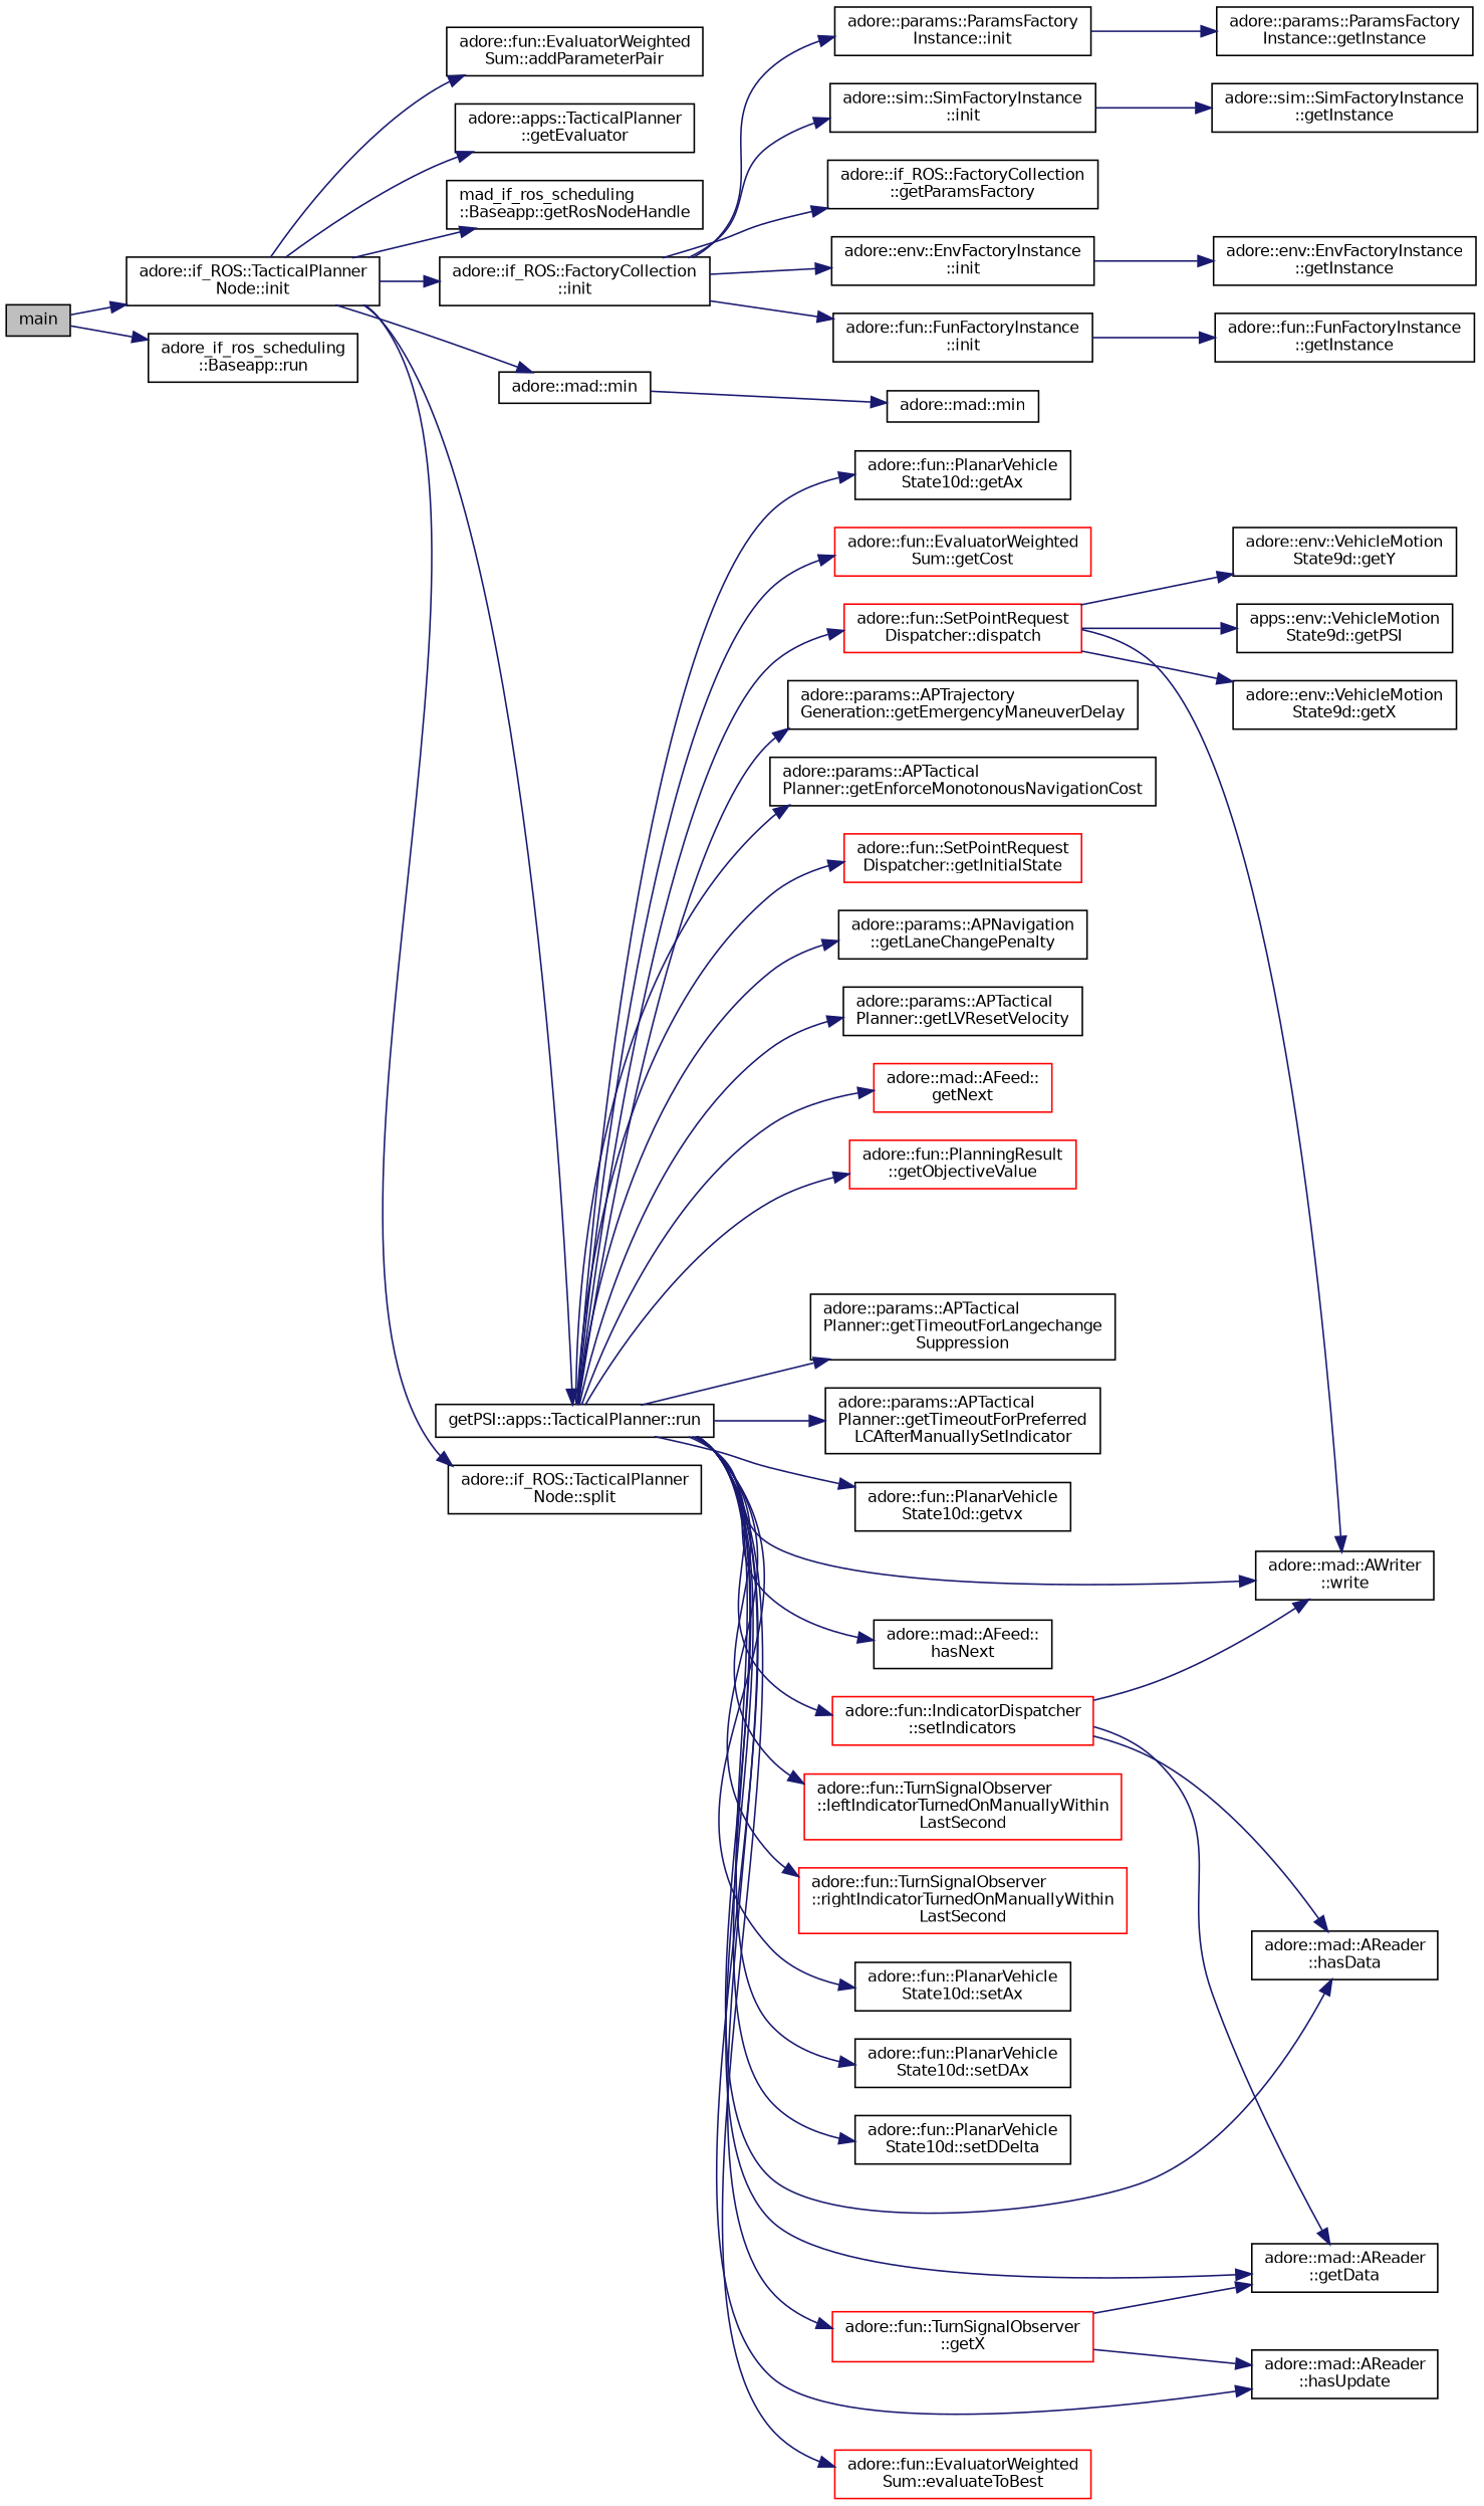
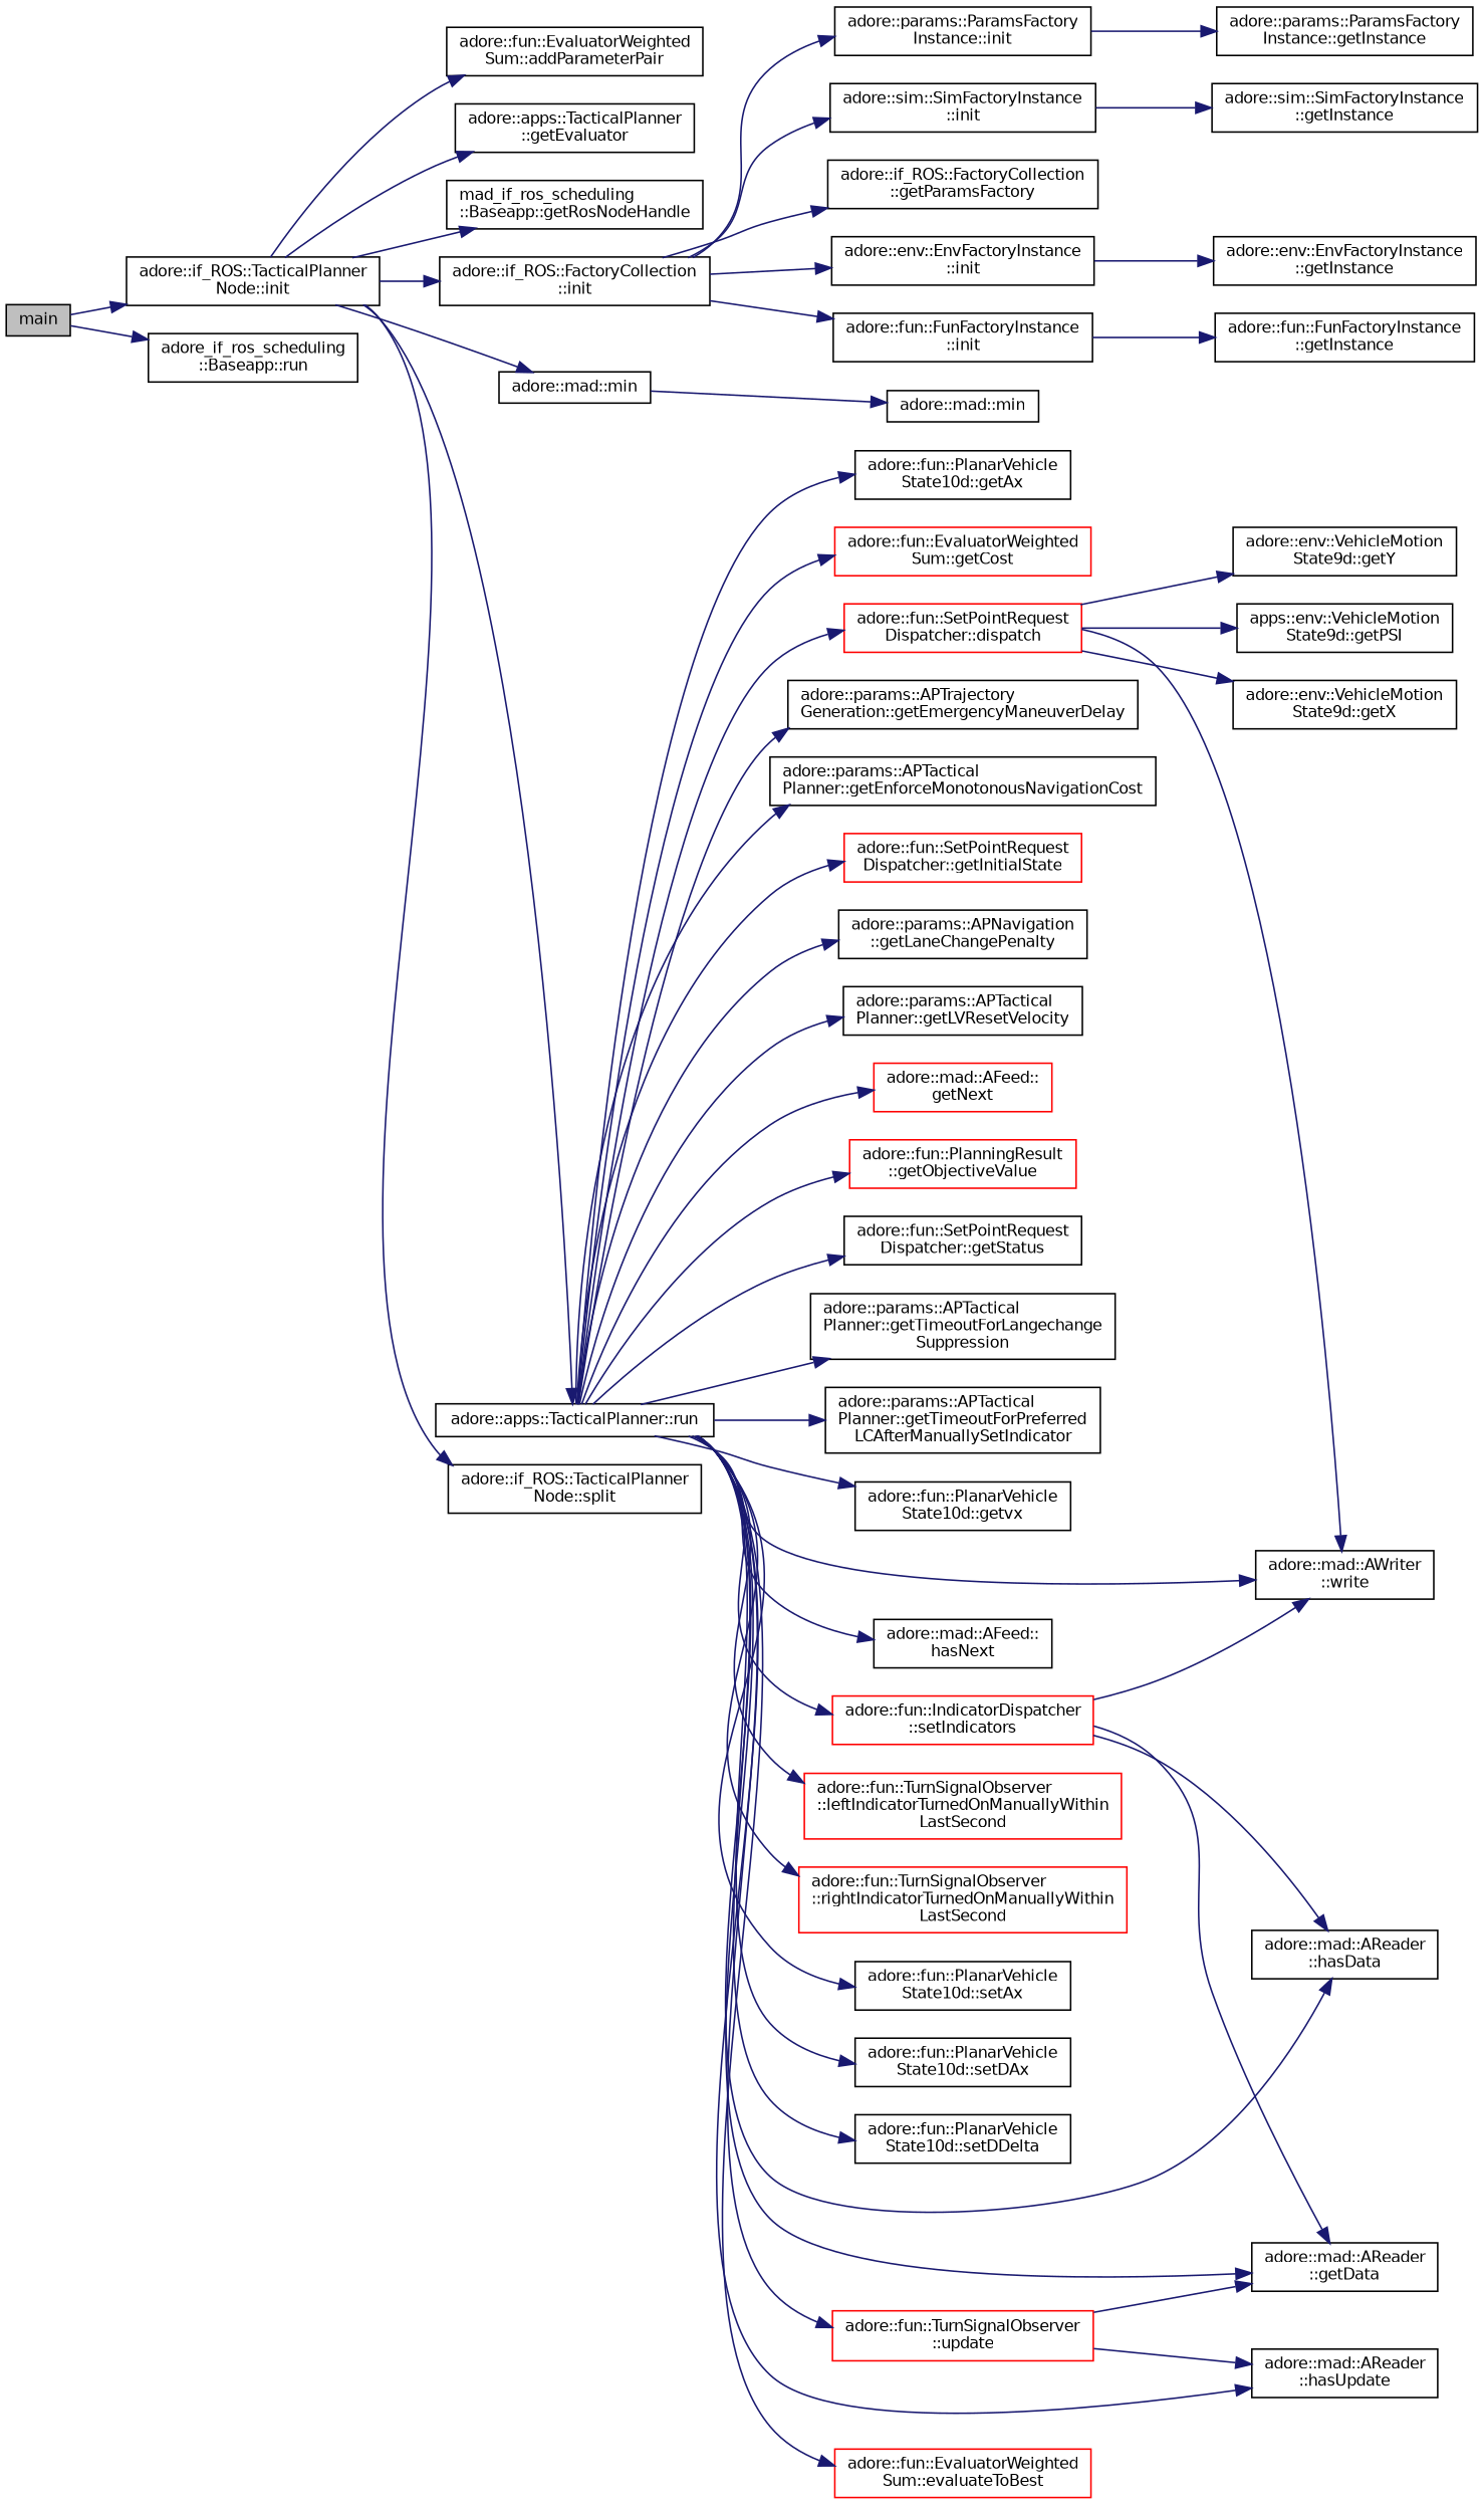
  digraph {
    rankdir=LR
    node [color=black fillcolor=white fontname=Helvetica fontsize=10 shape=record style=filled]
    edge [color=midnightblue fontname=Helvetica fontsize=10 labelfontname=Helvetica labelfontsize=10 style=solid]
    n1 [fillcolor=grey75 fontcolor=black height=0.2 label=main width=0.4]
    n2 [height=0.2 label="adore::if_ROS::TacticalPlanner\lNode::init" width=0.4]
    n3 [height=0.2 label="adore_if_ros_scheduling\l::Baseapp::run" width=0.4]
    n4 [height=0.2 label="adore::fun::EvaluatorWeighted\lSum::addParameterPair" width=0.4]
    n5 [height=0.2 label="adore::apps::TacticalPlanner\l::getEvaluator" width=0.4]
    n6 [height=0.2 label="mad_if_ros_scheduling\l::Baseapp::getRosNodeHandle" width=0.4]
    n7 [height=0.2 label="adore::if_ROS::FactoryCollection\l::init" width=0.4]
    n8 [height=0.2 label="adore::mad::min" width=0.4]
-   n9 [height=0.2 label="getPSI::apps::TacticalPlanner::run" width=0.4]
+   n9 [height=0.2 label="adore::apps::TacticalPlanner::run" width=0.4]
    n10 [height=0.2 label="adore::if_ROS::TacticalPlanner\lNode::split" width=0.4]
    n11 [height=0.2 label="adore::if_ROS::FactoryCollection\l::getParamsFactory" width=0.4]
    n12 [height=0.2 label="adore::env::EnvFactoryInstance\l::init" width=0.4]
    n13 [height=0.2 label="adore::fun::FunFactoryInstance\l::init" width=0.4]
    n14 [height=0.2 label="adore::params::ParamsFactory\lInstance::init" width=0.4]
    n15 [height=0.2 label="adore::sim::SimFactoryInstance\l::init" width=0.4]
    n16 [height=0.2 label="adore::mad::min" width=0.4]
    n17 [color=red height=0.2 label="adore::fun::SetPointRequest\lDispatcher::dispatch" width=0.4]
    n18 [height=0.2 label="adore::mad::AWriter\l::write" width=0.4]
    n19 [color=red height=0.2 label="adore::fun::EvaluatorWeighted\lSum::evaluateToBest" width=0.4]
    n20 [height=0.2 label="adore::fun::PlanarVehicle\lState10d::getAx" width=0.4]
    n21 [color=red height=0.2 label="adore::fun::EvaluatorWeighted\lSum::getCost" width=0.4]
    n22 [height=0.2 label="adore::mad::AReader\l::getData" width=0.4]
    n23 [height=0.2 label="adore::params::APTrajectory\lGeneration::getEmergencyManeuverDelay" width=0.4]
    n24 [height=0.2 label="adore::params::APTactical\lPlanner::getEnforceMonotonousNavigationCost" width=0.4]
    n25 [color=red height=0.2 label="adore::fun::SetPointRequest\lDispatcher::getInitialState" width=0.4]
    n26 [height=0.2 label="adore::params::APNavigation\l::getLaneChangePenalty" width=0.4]
    n27 [height=0.2 label="adore::params::APTactical\lPlanner::getLVResetVelocity" width=0.4]
    n28 [color=red height=0.2 label="adore::mad::AFeed::\lgetNext" width=0.4]
    n29 [color=red height=0.2 label="adore::fun::PlanningResult\l::getObjectiveValue" width=0.4]
+   n30 [height=0.2 label="adore::fun::SetPointRequest\lDispatcher::getStatus" width=0.4]
    n31 [height=0.2 label="adore::params::APTactical\lPlanner::getTimeoutForLangechange\lSuppression" width=0.4]
    n32 [height=0.2 label="adore::params::APTactical\lPlanner::getTimeoutForPreferred\lLCAfterManuallySetIndicator" width=0.4]
    n33 [height=0.2 label="adore::fun::PlanarVehicle\lState10d::getvx" width=0.4]
    n34 [height=0.2 label="adore::mad::AReader\l::hasData" width=0.4]
    n35 [height=0.2 label="adore::mad::AFeed::\lhasNext" width=0.4]
    n36 [height=0.2 label="adore::mad::AReader\l::hasUpdate" width=0.4]
    n37 [color=red height=0.2 label="adore::fun::TurnSignalObserver\l::leftIndicatorTurnedOnManuallyWithin\lLastSecond" width=0.4]
    n38 [color=red height=0.2 label="adore::fun::TurnSignalObserver\l::rightIndicatorTurnedOnManuallyWithin\lLastSecond" width=0.4]
    n39 [height=0.2 label="adore::fun::PlanarVehicle\lState10d::setAx" width=0.4]
    n40 [height=0.2 label="adore::fun::PlanarVehicle\lState10d::setDAx" width=0.4]
    n41 [height=0.2 label="adore::fun::PlanarVehicle\lState10d::setDDelta" width=0.4]
    n42 [color=red height=0.2 label="adore::fun::IndicatorDispatcher\l::setIndicators" width=0.4]
-   n43 [color=red height=0.2 label="adore::fun::TurnSignalObserver\l::getX" width=0.4]
+   n43 [color=red height=0.2 label="adore::fun::TurnSignalObserver\l::update" width=0.4]
    n44 [height=0.2 label="adore::env::EnvFactoryInstance\l::getInstance" width=0.4]
    n45 [height=0.2 label="adore::fun::FunFactoryInstance\l::getInstance" width=0.4]
    n46 [height=0.2 label="adore::params::ParamsFactory\lInstance::getInstance" width=0.4]
    n47 [height=0.2 label="adore::sim::SimFactoryInstance\l::getInstance" width=0.4]
    n48 [height=0.2 label="apps::env::VehicleMotion\lState9d::getPSI" width=0.4]
    n49 [height=0.2 label="adore::env::VehicleMotion\lState9d::getX" width=0.4]
    n50 [height=0.2 label="adore::env::VehicleMotion\lState9d::getY" width=0.4]
    n1 -> n2
    n1 -> n3
    n2 -> n4
    n2 -> n5
    n2 -> n6
    n2 -> n7
    n2 -> n8
    n2 -> n9
    n2 -> n10
    n7 -> n11
    n7 -> n12
    n7 -> n13
    n7 -> n14
    n7 -> n15
    n8 -> n16
    n9 -> n17
    n9 -> n18
    n9 -> n19
    n9 -> n20
    n9 -> n21
    n9 -> n22
    n9 -> n23
    n9 -> n24
    n9 -> n25
    n9 -> n26
    n9 -> n27
    n9 -> n28
    n9 -> n29
+   n9 -> n30
    n9 -> n31
    n9 -> n32
    n9 -> n33
    n9 -> n34
    n9 -> n35
    n9 -> n36
    n9 -> n37
    n9 -> n38
    n9 -> n39
    n9 -> n40
    n9 -> n41
    n9 -> n42
    n9 -> n43
    n12 -> n44
    n13 -> n45
    n14 -> n46
    n15 -> n47
    n17 -> n18
    n17 -> n48
    n17 -> n49
    n17 -> n50
    n42 -> n18
    n42 -> n22
    n42 -> n34
    n43 -> n22
    n43 -> n36
  }
